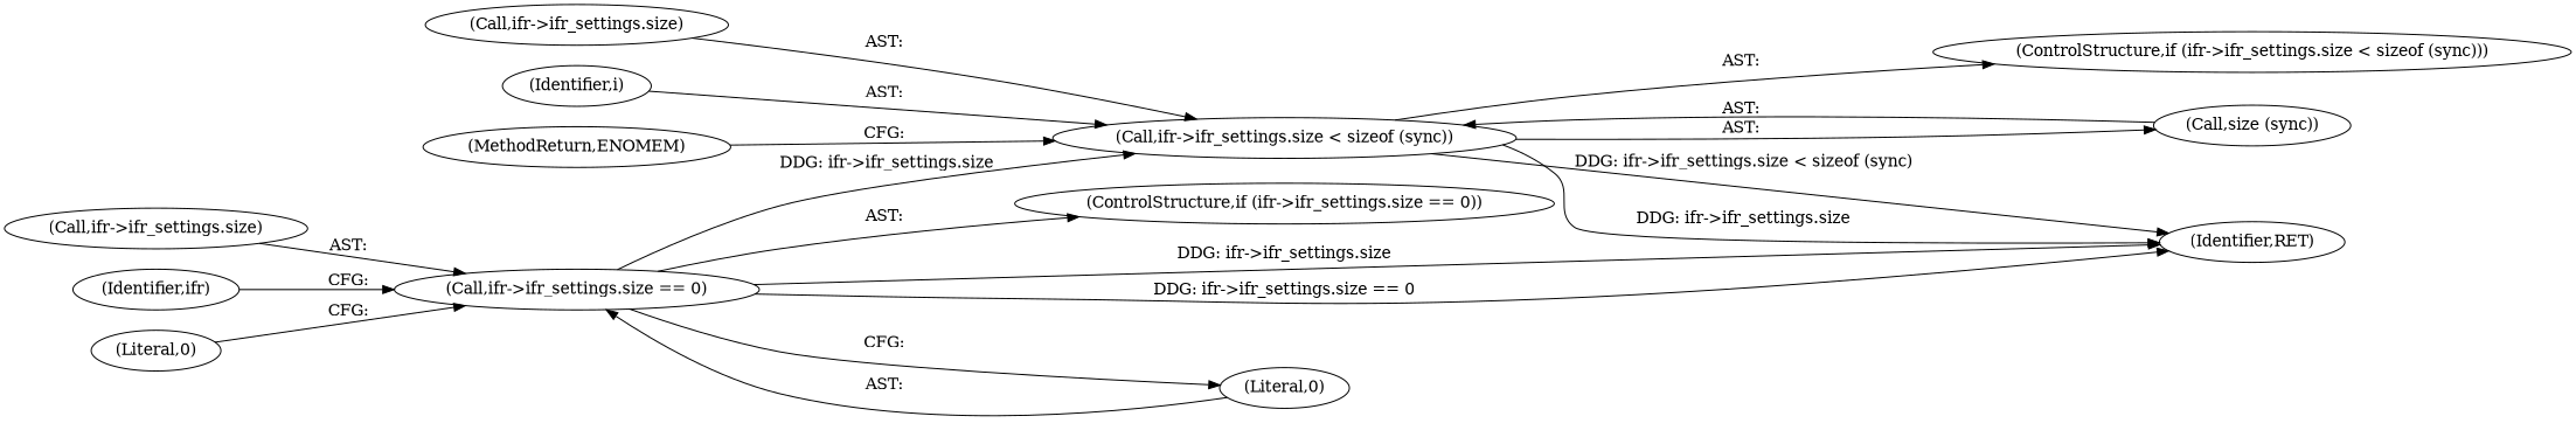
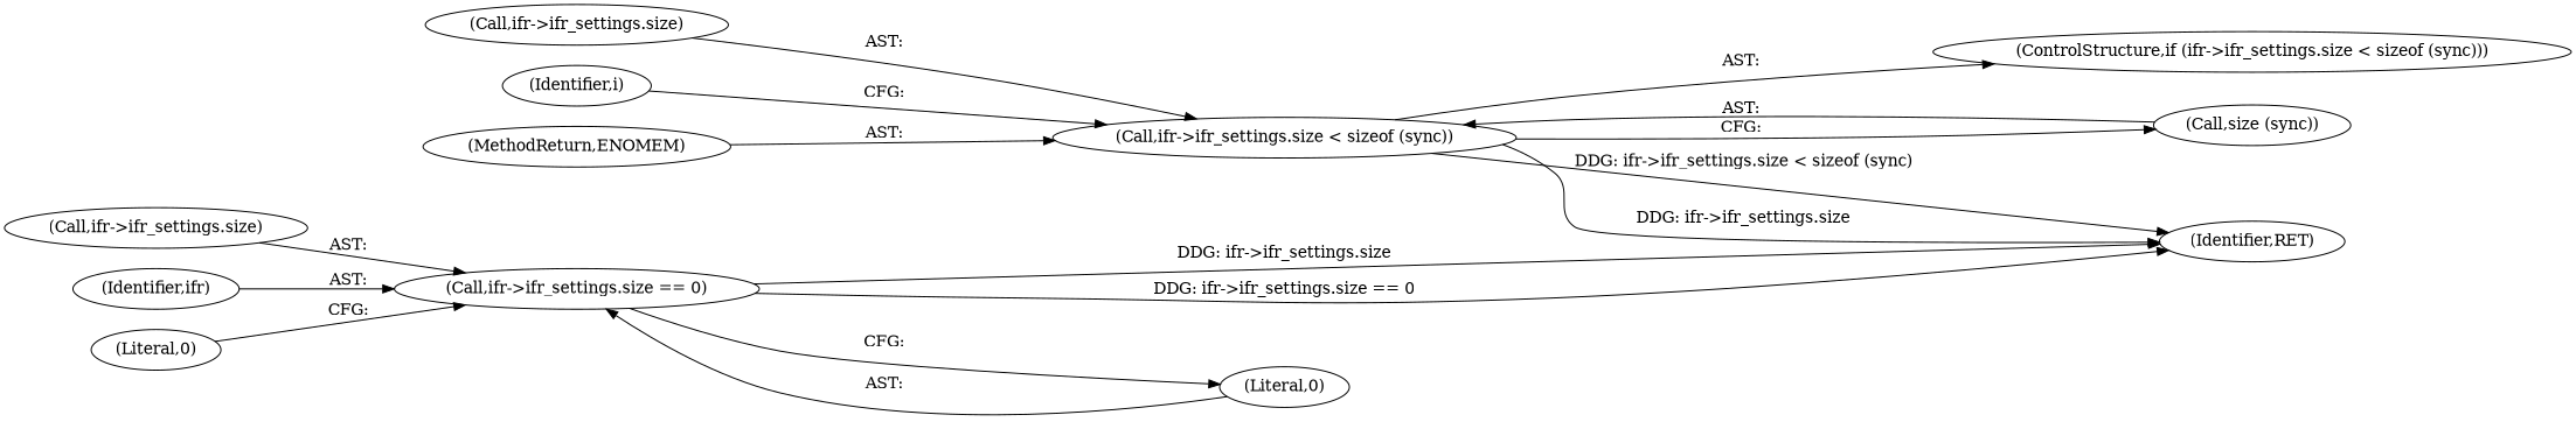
  digraph {
    rankdir=LR
    n1 [label="(Call,ifr->ifr_settings.size == 0)"]
    n2 [label="(Call,ifr->ifr_settings.size < sizeof (sync))"]
    n3 [label="(Literal,0)"]
-   n4 [label="(ControlStructure,if (ifr->ifr_settings.size == 0))"]
    n5 [label="(Identifier,RET)"]
    n6 [label="(Call,size (sync))"]
    n7 [label="(ControlStructure,if (ifr->ifr_settings.size < sizeof (sync)))"]
    n8 [label="(Call,ifr->ifr_settings.size)"]
    n9 [label="(Identifier,ifr)"]
    n10 [label="(Call,ifr->ifr_settings.size)"]
    n11 [label="(Literal,0)"]
    n12 [label="(Identifier,i)"]
    n13 [label="(MethodReturn,ENOMEM)"]
-   n1 -> n2 [label="DDG: ifr->ifr_settings.size"]
    n1 -> n3 [label="CFG: "]
-   n1 -> n4 [label="AST: "]
    n1 -> n5 [label="DDG: ifr->ifr_settings.size"]
    n1 -> n5 [label="DDG: ifr->ifr_settings.size == 0"]
    n2 -> n5 [label="DDG: ifr->ifr_settings.size < sizeof (sync)"]
    n2 -> n5 [label="DDG: ifr->ifr_settings.size"]
-   n2 -> n6 [label="AST: "]
+   n2 -> n6 [label="CFG: "]
    n2 -> n7 [label="AST: "]
    n3 -> n1 [label="AST: "]
    n6 -> n2 [label="AST: "]
    n8 -> n1 [label="AST: "]
-   n9 -> n1 [label="CFG: "]
+   n9 -> n1 [label="AST: "]
    n10 -> n2 [label="AST: "]
    n11 -> n1 [label="CFG: "]
-   n12 -> n2 [label="AST: "]
-   n13 -> n2 [label="CFG: "]
+   n12 -> n2 [label="CFG: "]
+   n13 -> n2 [label="AST: "]
  }
